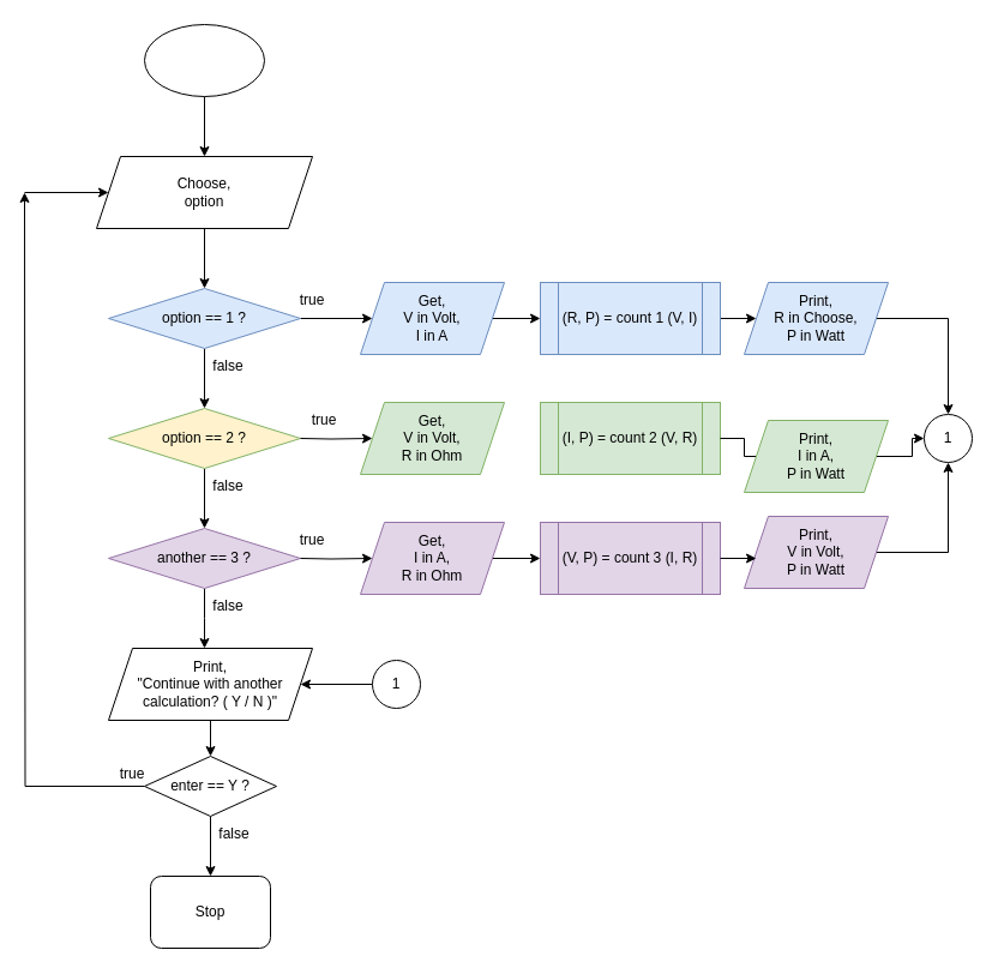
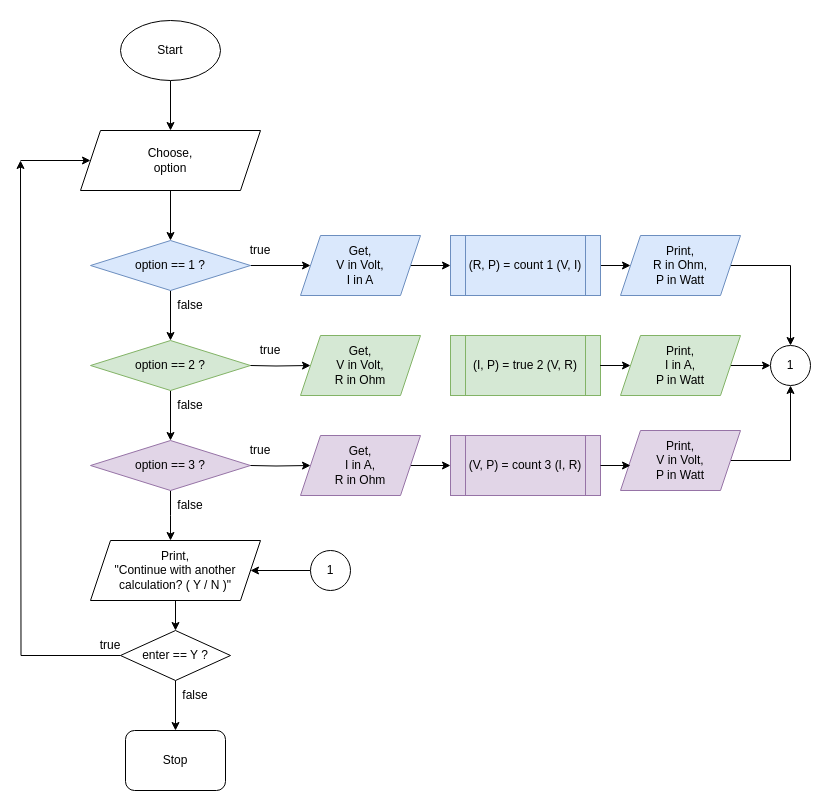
  <mxCell id="0" />
  <mxCell id="1" parent="0" />
  <mxCell id="2" value="" style="edgeStyle=orthogonalEdgeStyle;rounded=0;orthogonalLoop=1;jettySize=auto;html=1;" parent="1" source="3" target="6" edge="1"><mxGeometry relative="1" as="geometry" /></mxCell>
  <mxCell id="3" value="" style="ellipse;whiteSpace=wrap;html=1;" parent="1" vertex="1"><mxGeometry x="120" y="20" width="100" height="60" as="geometry" /></mxCell>
+ <mxCell id="4" value="Start" style="text;strokeColor=none;align=center;fillColor=none;html=1;verticalAlign=middle;whiteSpace=wrap;rounded=0;" parent="1" vertex="1"><mxGeometry x="140" y="35" width="60" height="30" as="geometry" /></mxCell>
  <mxCell id="5" value="" style="edgeStyle=orthogonalEdgeStyle;rounded=0;orthogonalLoop=1;jettySize=auto;html=1;" parent="1" source="6" target="10" edge="1"><mxGeometry relative="1" as="geometry" /></mxCell>
  <mxCell id="6" value="Choose,&lt;div&gt;option&lt;/div&gt;" style="shape=parallelogram;perimeter=parallelogramPerimeter;whiteSpace=wrap;html=1;fixedSize=1;" parent="1" vertex="1"><mxGeometry x="80" y="130" width="180" height="60" as="geometry" /></mxCell>
  <mxCell id="7" value="Stop" style="whiteSpace=wrap;html=1;rounded=1;" parent="1" vertex="1"><mxGeometry x="125" y="730" width="100" height="60" as="geometry" /></mxCell>
  <mxCell id="8" value="" style="edgeStyle=orthogonalEdgeStyle;rounded=0;orthogonalLoop=1;jettySize=auto;html=1;" parent="1" source="10" target="12" edge="1"><mxGeometry relative="1" as="geometry" /></mxCell>
  <mxCell id="9" value="" style="edgeStyle=orthogonalEdgeStyle;rounded=0;orthogonalLoop=1;jettySize=auto;html=1;" parent="1" source="10" target="19" edge="1"><mxGeometry relative="1" as="geometry" /></mxCell>
  <mxCell id="10" value="option == 1 ?" style="rhombus;whiteSpace=wrap;html=1;fillColor=#dae8fc;strokeColor=#6c8ebf;" parent="1" vertex="1"><mxGeometry x="90" y="240" width="160" height="50" as="geometry" /></mxCell>
  <mxCell id="11" value="" style="edgeStyle=orthogonalEdgeStyle;rounded=0;orthogonalLoop=1;jettySize=auto;html=1;" parent="1" source="12" target="14" edge="1"><mxGeometry relative="1" as="geometry" /></mxCell>
- <mxCell id="12" value="option == 2 ?" style="rhombus;whiteSpace=wrap;html=1;fillColor=#fff2cc;strokeColor=#82b366;" parent="1" vertex="1"><mxGeometry x="90" y="340" width="160" height="50" as="geometry" /></mxCell>
+ <mxCell id="12" value="option == 2 ?" style="rhombus;whiteSpace=wrap;html=1;fillColor=#d5e8d4;strokeColor=#82b366;" parent="1" vertex="1"><mxGeometry x="90" y="340" width="160" height="50" as="geometry" /></mxCell>
  <mxCell id="13" value="" style="edgeStyle=orthogonalEdgeStyle;rounded=0;orthogonalLoop=1;jettySize=auto;html=1;" parent="1" source="14" edge="1"><mxGeometry relative="1" as="geometry"><mxPoint x="170" y="540" as="targetPoint" /></mxGeometry></mxCell>
- <mxCell id="14" value="another == 3 ?" style="rhombus;whiteSpace=wrap;html=1;fillColor=#e1d5e7;strokeColor=#9673a6;" parent="1" vertex="1"><mxGeometry x="90" y="440" width="160" height="50" as="geometry" /></mxCell>
+ <mxCell id="14" value="option == 3 ?" style="rhombus;whiteSpace=wrap;html=1;fillColor=#e1d5e7;strokeColor=#9673a6;" parent="1" vertex="1"><mxGeometry x="90" y="440" width="160" height="50" as="geometry" /></mxCell>
  <mxCell id="15" value="false" style="text;strokeColor=none;align=center;fillColor=none;html=1;verticalAlign=middle;whiteSpace=wrap;rounded=0;" parent="1" vertex="1"><mxGeometry x="160" y="290" width="60" height="30" as="geometry" /></mxCell>
  <mxCell id="16" value="false" style="text;strokeColor=none;align=center;fillColor=none;html=1;verticalAlign=middle;whiteSpace=wrap;rounded=0;" parent="1" vertex="1"><mxGeometry x="160" y="390" width="60" height="30" as="geometry" /></mxCell>
  <mxCell id="17" value="false" style="text;strokeColor=none;align=center;fillColor=none;html=1;verticalAlign=middle;whiteSpace=wrap;rounded=0;" parent="1" vertex="1"><mxGeometry x="160" y="490" width="60" height="30" as="geometry" /></mxCell>
  <mxCell id="18" value="" style="edgeStyle=orthogonalEdgeStyle;rounded=0;orthogonalLoop=1;jettySize=auto;html=1;" parent="1" source="19" target="21" edge="1"><mxGeometry relative="1" as="geometry" /></mxCell>
  <mxCell id="19" value="Get,&lt;div&gt;V in Volt,&lt;/div&gt;&lt;div&gt;I in A&lt;/div&gt;" style="shape=parallelogram;perimeter=parallelogramPerimeter;whiteSpace=wrap;html=1;fixedSize=1;fillColor=#dae8fc;strokeColor=#6c8ebf;" parent="1" vertex="1"><mxGeometry x="300" y="235" width="120" height="60" as="geometry" /></mxCell>
  <mxCell id="20" value="" style="edgeStyle=orthogonalEdgeStyle;rounded=0;orthogonalLoop=1;jettySize=auto;html=1;" parent="1" source="21" target="33" edge="1"><mxGeometry relative="1" as="geometry" /></mxCell>
  <mxCell id="21" value="(R, P) = count 1 (V, I)" style="shape=process;whiteSpace=wrap;html=1;backgroundOutline=1;fillColor=#dae8fc;strokeColor=#6c8ebf;" parent="1" vertex="1"><mxGeometry x="450" y="235" width="150" height="60" as="geometry" /></mxCell>
  <mxCell id="22" value="true" style="text;strokeColor=none;align=center;fillColor=none;html=1;verticalAlign=middle;whiteSpace=wrap;rounded=0;" parent="1" vertex="1"><mxGeometry x="230" y="235" width="60" height="30" as="geometry" /></mxCell>
  <mxCell id="23" value="" style="edgeStyle=orthogonalEdgeStyle;rounded=0;orthogonalLoop=1;jettySize=auto;html=1;" parent="1" target="24" edge="1"><mxGeometry relative="1" as="geometry"><mxPoint x="250" y="365" as="sourcePoint" /></mxGeometry></mxCell>
  <mxCell id="24" value="Get,&lt;div&gt;V in Volt,&lt;/div&gt;&lt;div&gt;R in Ohm&lt;/div&gt;" style="shape=parallelogram;perimeter=parallelogramPerimeter;whiteSpace=wrap;html=1;fixedSize=1;fillColor=#d5e8d4;strokeColor=#82b366;" parent="1" vertex="1"><mxGeometry x="300" y="335" width="120" height="60" as="geometry" /></mxCell>
- <mxCell id="25" value="(I, P) = count 2 (V, R)" style="shape=process;whiteSpace=wrap;html=1;backgroundOutline=1;fillColor=#d5e8d4;strokeColor=#82b366;" parent="1" vertex="1"><mxGeometry x="450" y="335" width="150" height="60" as="geometry" /></mxCell>
+ <mxCell id="25" value="(I, P) = true 2 (V, R)" style="shape=process;whiteSpace=wrap;html=1;backgroundOutline=1;fillColor=#d5e8d4;strokeColor=#82b366;" parent="1" vertex="1"><mxGeometry x="450" y="335" width="150" height="60" as="geometry" /></mxCell>
  <mxCell id="26" value="true" style="text;strokeColor=none;align=center;fillColor=none;html=1;verticalAlign=middle;whiteSpace=wrap;rounded=0;" parent="1" vertex="1"><mxGeometry x="240" y="335" width="60" height="30" as="geometry" /></mxCell>
  <mxCell id="27" value="" style="edgeStyle=orthogonalEdgeStyle;rounded=0;orthogonalLoop=1;jettySize=auto;html=1;" parent="1" target="29" edge="1"><mxGeometry relative="1" as="geometry"><mxPoint x="250" y="465" as="sourcePoint" /></mxGeometry></mxCell>
  <mxCell id="28" value="" style="edgeStyle=orthogonalEdgeStyle;rounded=0;orthogonalLoop=1;jettySize=auto;html=1;" parent="1" source="29" target="30" edge="1"><mxGeometry relative="1" as="geometry" /></mxCell>
  <mxCell id="29" value="Get,&lt;div&gt;I in A,&lt;/div&gt;&lt;div&gt;R in Ohm&lt;/div&gt;" style="shape=parallelogram;perimeter=parallelogramPerimeter;whiteSpace=wrap;html=1;fixedSize=1;fillColor=#e1d5e7;strokeColor=#9673a6;" parent="1" vertex="1"><mxGeometry x="300" y="435" width="120" height="60" as="geometry" /></mxCell>
  <mxCell id="30" value="(V, P) = count 3 (I, R)" style="shape=process;whiteSpace=wrap;html=1;backgroundOutline=1;fillColor=#e1d5e7;strokeColor=#9673a6;" parent="1" vertex="1"><mxGeometry x="450" y="435" width="150" height="60" as="geometry" /></mxCell>
  <mxCell id="31" value="true" style="text;strokeColor=none;align=center;fillColor=none;html=1;verticalAlign=middle;whiteSpace=wrap;rounded=0;" parent="1" vertex="1"><mxGeometry x="230" y="435" width="60" height="30" as="geometry" /></mxCell>
  <mxCell id="32" value="" style="edgeStyle=orthogonalEdgeStyle;rounded=0;orthogonalLoop=1;jettySize=auto;html=1;" parent="1" source="33" target="39" edge="1"><mxGeometry relative="1" as="geometry" /></mxCell>
- <mxCell id="33" value="Print,&lt;div&gt;R in Choose,&lt;/div&gt;&lt;div&gt;P in Watt&lt;/div&gt;" style="shape=parallelogram;perimeter=parallelogramPerimeter;whiteSpace=wrap;html=1;fixedSize=1;fillColor=#dae8fc;strokeColor=#6c8ebf;" parent="1" vertex="1"><mxGeometry x="620" y="235" width="120" height="60" as="geometry" /></mxCell>
+ <mxCell id="33" value="Print,&lt;div&gt;R in Ohm,&lt;/div&gt;&lt;div&gt;P in Watt&lt;/div&gt;" style="shape=parallelogram;perimeter=parallelogramPerimeter;whiteSpace=wrap;html=1;fixedSize=1;fillColor=#dae8fc;strokeColor=#6c8ebf;" parent="1" vertex="1"><mxGeometry x="620" y="235" width="120" height="60" as="geometry" /></mxCell>
  <mxCell id="34" value="" style="edgeStyle=orthogonalEdgeStyle;rounded=0;orthogonalLoop=1;jettySize=auto;html=1;exitX=1;exitY=0.5;exitDx=0;exitDy=0;" parent="1" source="25" target="36" edge="1"><mxGeometry relative="1" as="geometry"><mxPoint x="590" y="365" as="sourcePoint" /></mxGeometry></mxCell>
  <mxCell id="35" value="" style="edgeStyle=orthogonalEdgeStyle;rounded=0;orthogonalLoop=1;jettySize=auto;html=1;" parent="1" source="36" target="39" edge="1"><mxGeometry relative="1" as="geometry" /></mxCell>
- <mxCell id="36" value="Print,&lt;div&gt;I in A,&lt;/div&gt;&lt;div&gt;P in Watt&lt;/div&gt;" style="shape=parallelogram;perimeter=parallelogramPerimeter;whiteSpace=wrap;html=1;fixedSize=1;fillColor=#d5e8d4;strokeColor=#82b366;" parent="1" vertex="1"><mxGeometry x="620" y="350" width="120" height="60" as="geometry" /></mxCell>
+ <mxCell id="36" value="Print,&lt;div&gt;I in A,&lt;/div&gt;&lt;div&gt;P in Watt&lt;/div&gt;" style="shape=parallelogram;perimeter=parallelogramPerimeter;whiteSpace=wrap;html=1;fixedSize=1;fillColor=#d5e8d4;strokeColor=#82b366;" parent="1" vertex="1"><mxGeometry x="620" y="335" width="120" height="60" as="geometry" /></mxCell>
  <mxCell id="37" style="edgeStyle=orthogonalEdgeStyle;rounded=0;orthogonalLoop=1;jettySize=auto;html=1;exitX=1;exitY=0.5;exitDx=0;exitDy=0;entryX=0.5;entryY=1;entryDx=0;entryDy=0;" parent="1" source="38" target="39" edge="1"><mxGeometry relative="1" as="geometry" /></mxCell>
  <mxCell id="38" value="Print,&lt;div&gt;V in Volt,&lt;/div&gt;&lt;div&gt;P in Watt&lt;/div&gt;" style="shape=parallelogram;perimeter=parallelogramPerimeter;whiteSpace=wrap;html=1;fixedSize=1;fillColor=#e1d5e7;strokeColor=#9673a6;" parent="1" vertex="1"><mxGeometry x="620" y="430" width="120" height="60" as="geometry" /></mxCell>
  <mxCell id="39" value="1" style="ellipse;whiteSpace=wrap;html=1;" parent="1" vertex="1"><mxGeometry x="770" y="345" width="40" height="40" as="geometry" /></mxCell>
  <mxCell id="40" value="" style="edgeStyle=orthogonalEdgeStyle;rounded=0;orthogonalLoop=1;jettySize=auto;html=1;" parent="1" source="41" target="44" edge="1"><mxGeometry relative="1" as="geometry" /></mxCell>
  <mxCell id="41" value="Print,&lt;div&gt;&quot;Continue with another calculation? ( Y / N )&quot;&lt;/div&gt;" style="shape=parallelogram;perimeter=parallelogramPerimeter;whiteSpace=wrap;html=1;fixedSize=1;" parent="1" vertex="1"><mxGeometry x="90" y="540" width="170" height="60" as="geometry" /></mxCell>
  <mxCell id="42" style="edgeStyle=orthogonalEdgeStyle;rounded=0;orthogonalLoop=1;jettySize=auto;html=1;" parent="1" source="44" edge="1"><mxGeometry relative="1" as="geometry"><mxPoint x="20" y="160" as="targetPoint" /></mxGeometry></mxCell>
  <mxCell id="43" value="" style="edgeStyle=orthogonalEdgeStyle;rounded=0;orthogonalLoop=1;jettySize=auto;html=1;" parent="1" source="44" target="7" edge="1"><mxGeometry relative="1" as="geometry" /></mxCell>
  <mxCell id="44" value="enter == Y ?" style="rhombus;whiteSpace=wrap;html=1;" parent="1" vertex="1"><mxGeometry x="120" y="630" width="110" height="50" as="geometry" /></mxCell>
  <mxCell id="45" value="" style="endArrow=classic;html=1;rounded=0;" parent="1" target="6" edge="1"><mxGeometry width="50" height="50" relative="1" as="geometry"><mxPoint x="20" y="160" as="sourcePoint" /><mxPoint x="70" y="120" as="targetPoint" /></mxGeometry></mxCell>
  <mxCell id="46" value="false" style="text;strokeColor=none;align=center;fillColor=none;html=1;verticalAlign=middle;whiteSpace=wrap;rounded=0;" parent="1" vertex="1"><mxGeometry x="165" y="680" width="60" height="30" as="geometry" /></mxCell>
  <mxCell id="47" value="true" style="text;strokeColor=none;align=center;fillColor=none;html=1;verticalAlign=middle;whiteSpace=wrap;rounded=0;" parent="1" vertex="1"><mxGeometry x="80" y="630" width="60" height="30" as="geometry" /></mxCell>
  <mxCell id="48" value="" style="edgeStyle=orthogonalEdgeStyle;rounded=0;orthogonalLoop=1;jettySize=auto;html=1;" parent="1" source="49" target="41" edge="1"><mxGeometry relative="1" as="geometry" /></mxCell>
  <mxCell id="49" value="1" style="ellipse;whiteSpace=wrap;html=1;" parent="1" vertex="1"><mxGeometry x="310" y="550" width="40" height="40" as="geometry" /></mxCell>
  <mxCell id="50" value="" style="endArrow=classic;html=1;rounded=0;entryX=0;entryY=0.5;entryDx=0;entryDy=0;exitX=1;exitY=0.5;exitDx=0;exitDy=0;" parent="1" source="30" edge="1"><mxGeometry width="50" height="50" relative="1" as="geometry"><mxPoint x="600" y="471" as="sourcePoint" /><mxPoint x="630" y="465" as="targetPoint" /></mxGeometry></mxCell>
